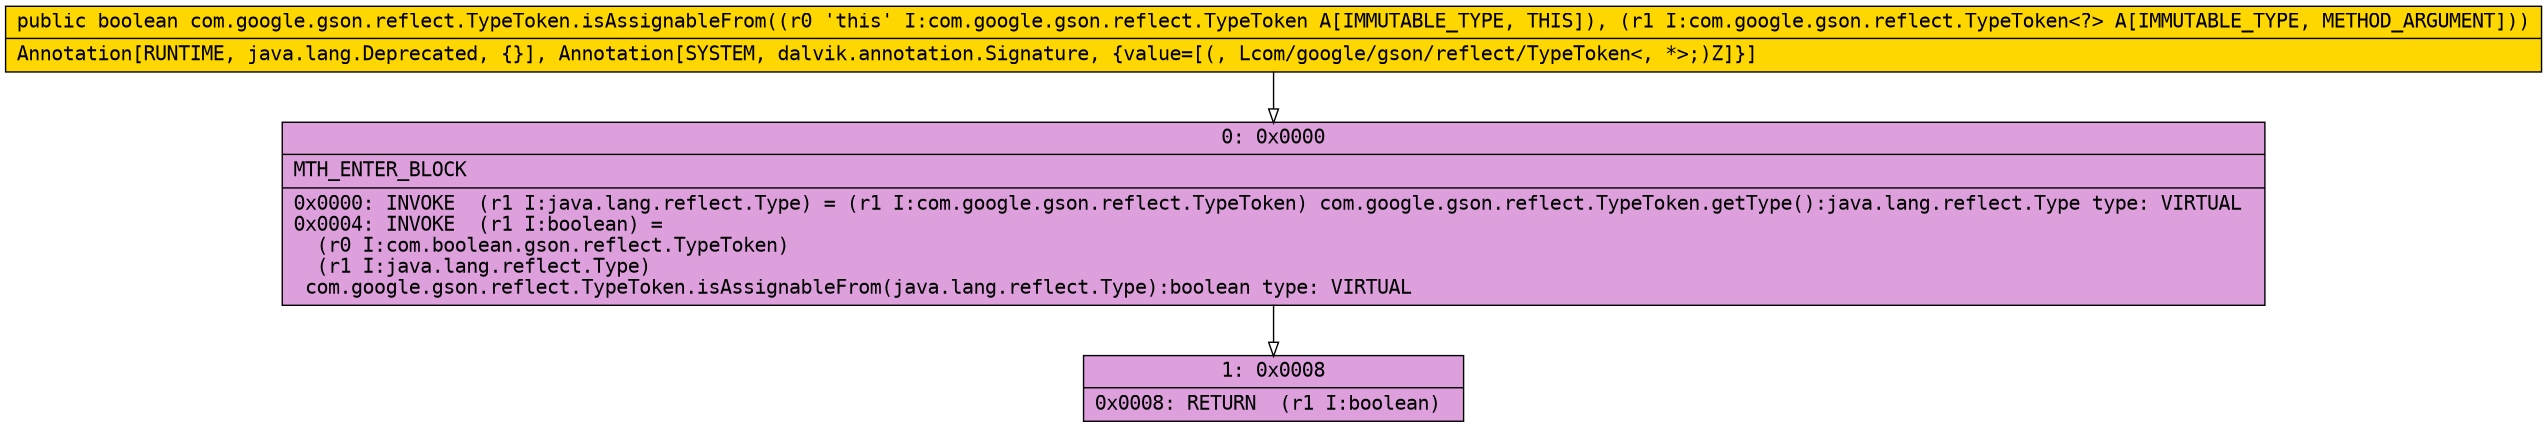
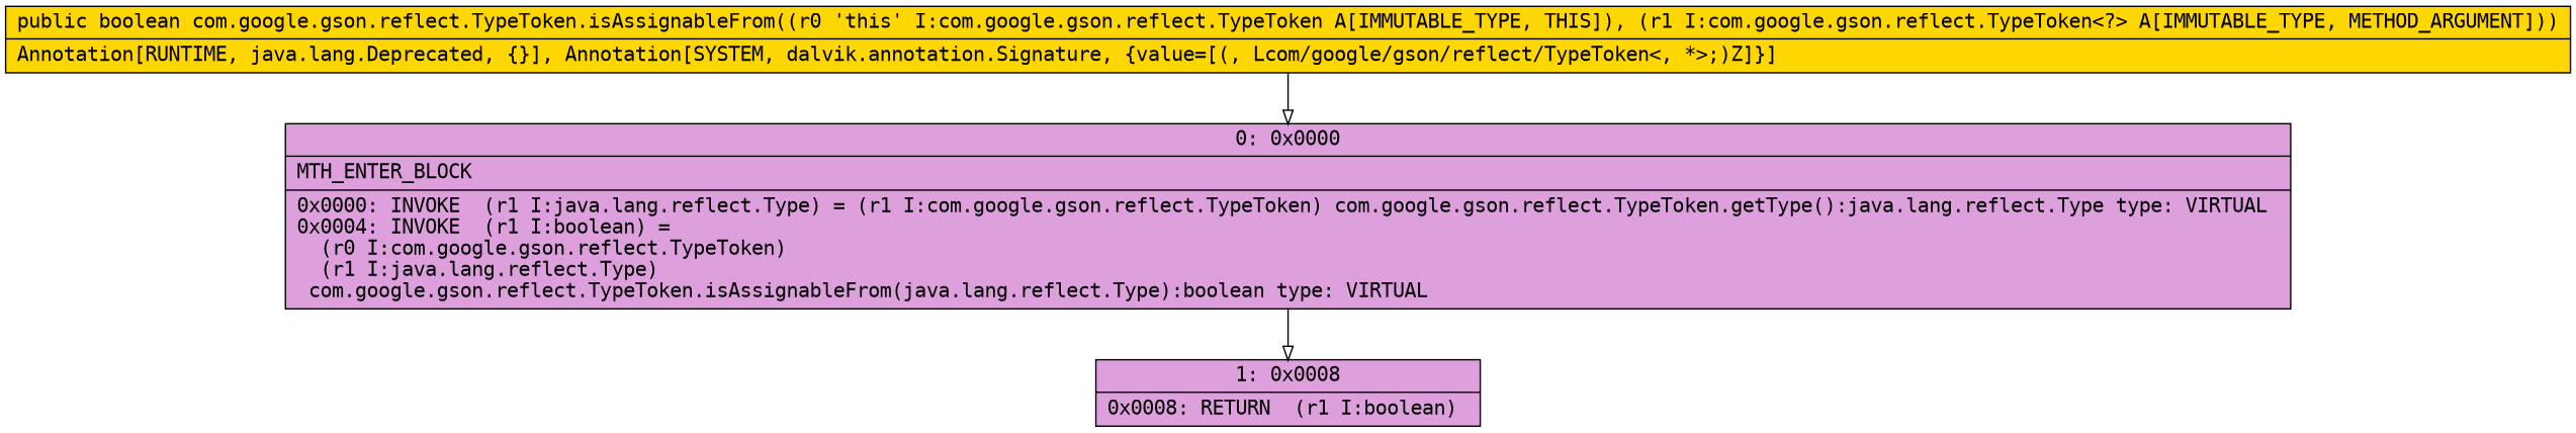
  digraph {
    fontname="DejaVu Sans Mono"
    node [shape=record style=filled fillcolor=plum fontname="DejaVu Sans Mono"]
    edge [style=solid arrowhead=onormal fontname="DejaVu Sans Mono"]
-   n1 [label="{0\:\ 0x0000|MTH_ENTER_BLOCK\l|0x0000: INVOKE  (r1 I:java.lang.reflect.Type) = (r1 I:com.google.gson.reflect.TypeToken) com.google.gson.reflect.TypeToken.getType():java.lang.reflect.Type type: VIRTUAL \l0x0004: INVOKE  (r1 I:boolean) = \l  (r0 I:com.boolean.gson.reflect.TypeToken)\l  (r1 I:java.lang.reflect.Type)\l com.google.gson.reflect.TypeToken.isAssignableFrom(java.lang.reflect.Type):boolean type: VIRTUAL \l}"]
+   n1 [label="{0\:\ 0x0000|MTH_ENTER_BLOCK\l|0x0000: INVOKE  (r1 I:java.lang.reflect.Type) = (r1 I:com.google.gson.reflect.TypeToken) com.google.gson.reflect.TypeToken.getType():java.lang.reflect.Type type: VIRTUAL \l0x0004: INVOKE  (r1 I:boolean) = \l  (r0 I:com.google.gson.reflect.TypeToken)\l  (r1 I:java.lang.reflect.Type)\l com.google.gson.reflect.TypeToken.isAssignableFrom(java.lang.reflect.Type):boolean type: VIRTUAL \l}"]
    n2 [label="{1\:\ 0x0008|0x0008: RETURN  (r1 I:boolean) \l}"]
    n3 [label="{public boolean com.google.gson.reflect.TypeToken.isAssignableFrom((r0 'this' I:com.google.gson.reflect.TypeToken A[IMMUTABLE_TYPE, THIS]), (r1 I:com.google.gson.reflect.TypeToken\<?\> A[IMMUTABLE_TYPE, METHOD_ARGUMENT]))  | Annotation[RUNTIME, java.lang.Deprecated, \{\}], Annotation[SYSTEM, dalvik.annotation.Signature, \{value=[(, Lcom\/google\/gson\/reflect\/TypeToken\<, *\>;)Z]\}]\l}" fillcolor=gold]
    n1 -> n2
    n3 -> n1
  }
